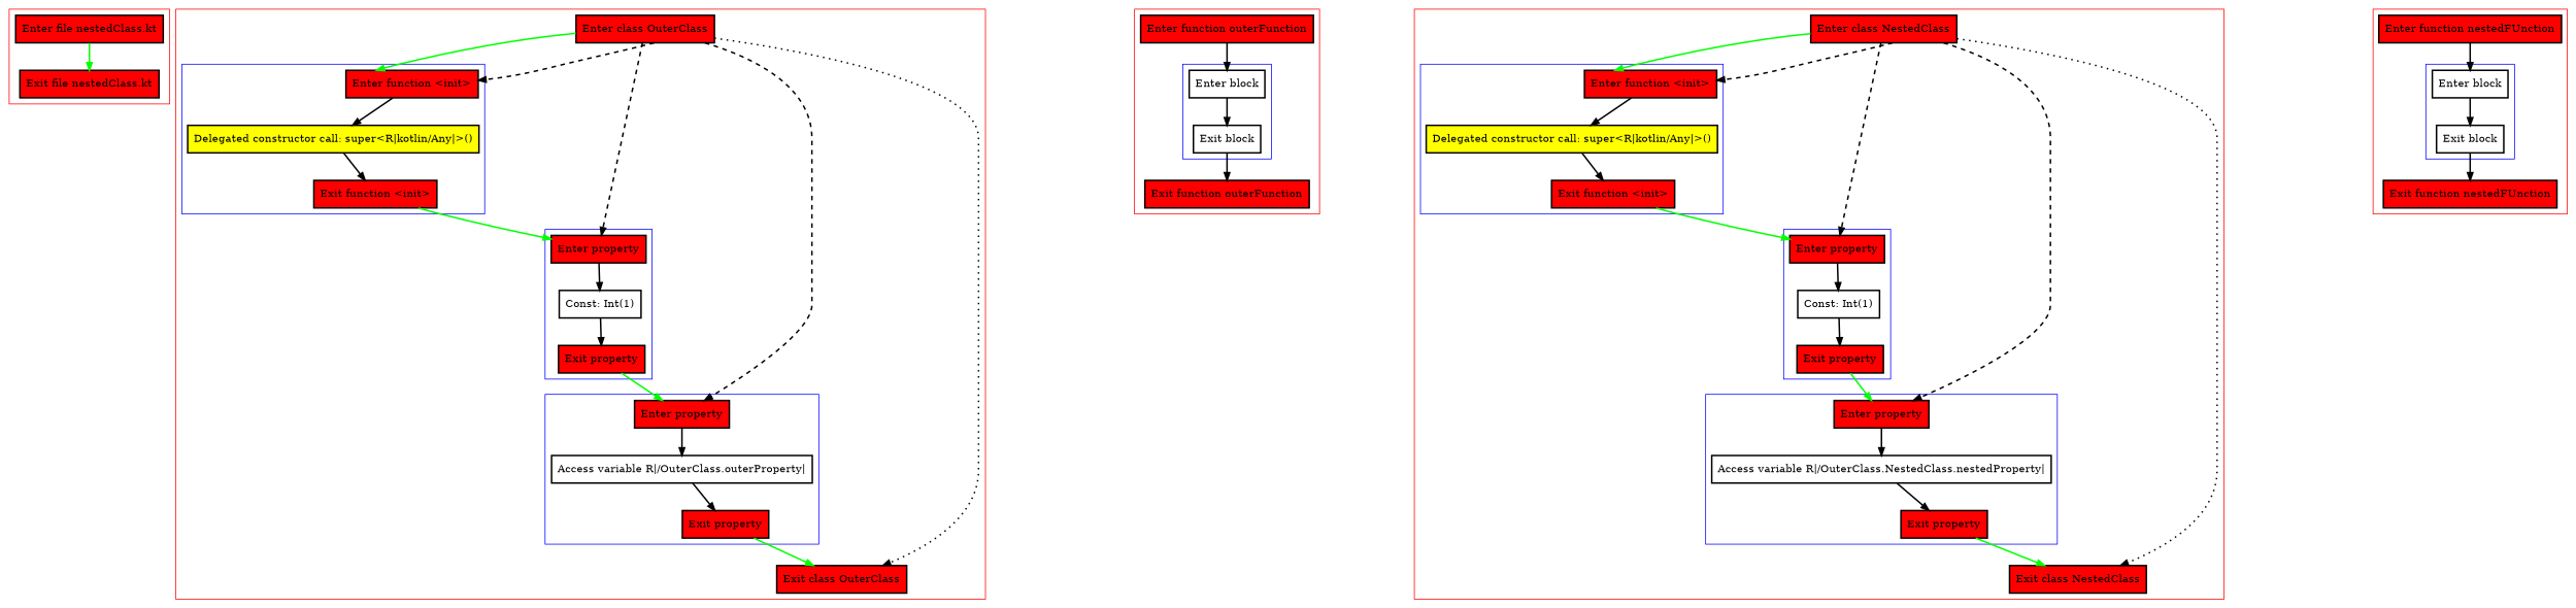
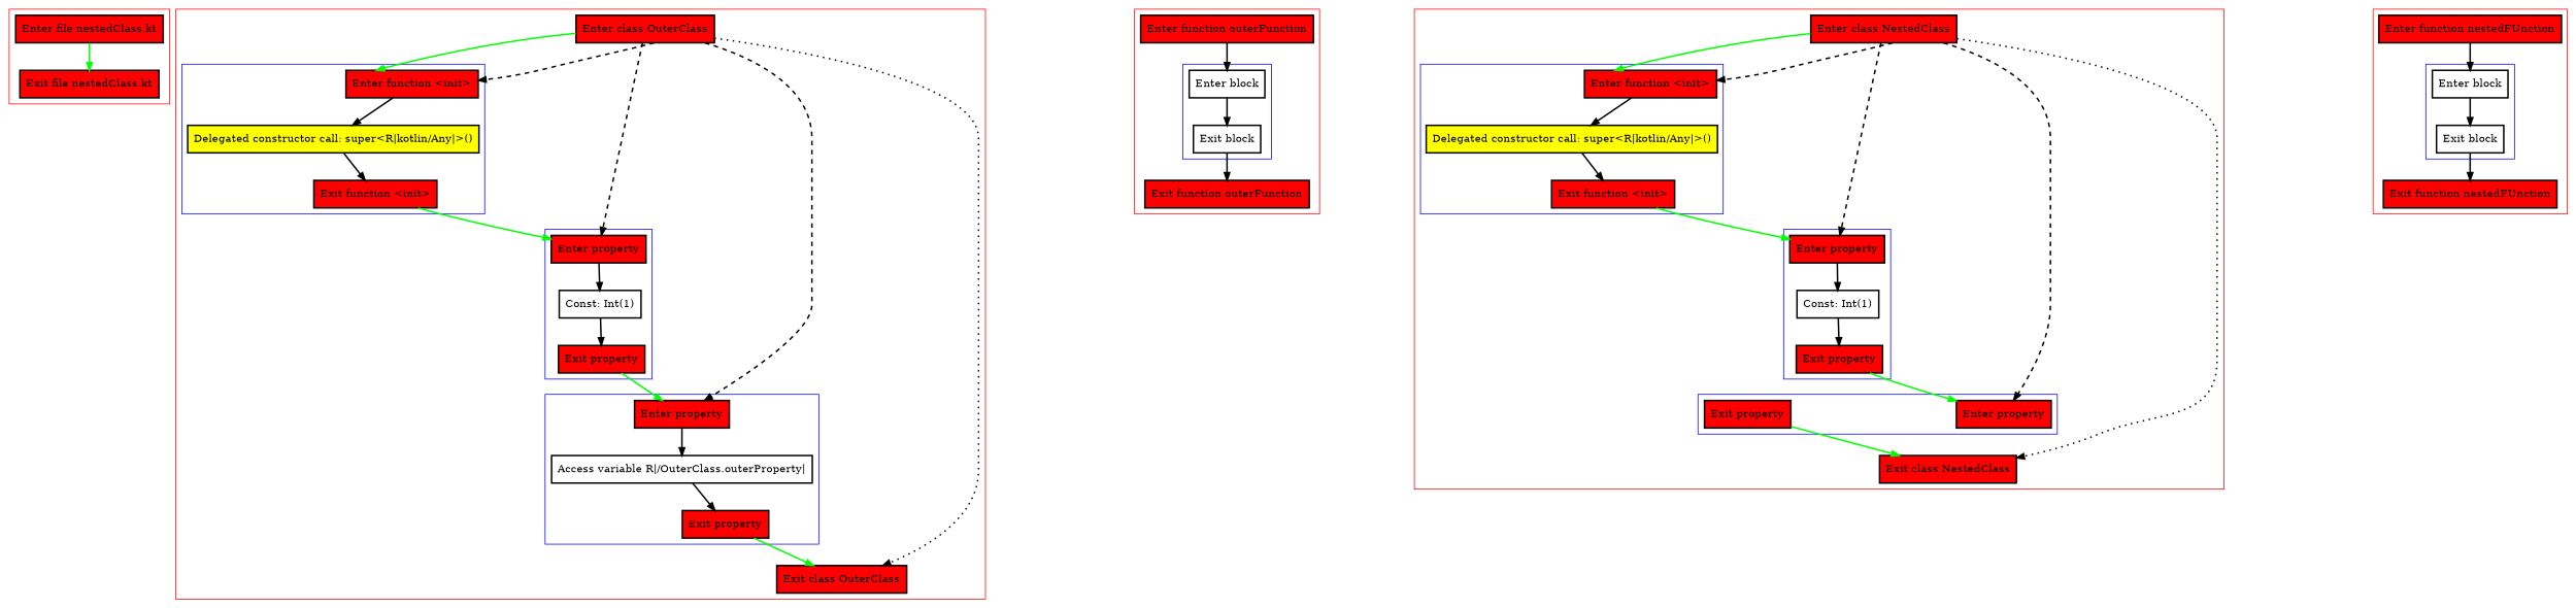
  digraph {
    nodesep=3
    node [fillcolor=red penwidth=2 shape=box style=filled]
    edge [penwidth=2]
    n1 [label="Enter file nestedClass.kt"]
    n2 [label="Exit file nestedClass.kt"]
    n3 [label="Enter function <init>"]
    n4 [fillcolor=yellow label="Delegated constructor call: super<R|kotlin/Any|>()"]
    n5 [label="Exit function <init>"]
    n6 [label="Enter property"]
    n7 [label="Const: Int(1)" fillcolor="" style=""]
    n8 [label="Exit property"]
    n9 [label="Enter property"]
    n10 [label="Access variable R|/OuterClass.outerProperty|" fillcolor="" style=""]
    n11 [label="Exit property"]
    n12 [label="Enter class OuterClass"]
    n13 [label="Exit class OuterClass"]
    n14 [label="Enter block" fillcolor="" style=""]
    n15 [label="Exit block" fillcolor="" style=""]
    n16 [label="Enter function outerFunction"]
    n17 [label="Exit function outerFunction"]
    n18 [label="Enter function <init>"]
    n19 [fillcolor=yellow label="Delegated constructor call: super<R|kotlin/Any|>()"]
    n20 [label="Exit function <init>"]
    n21 [label="Enter property"]
    n22 [label="Const: Int(1)" fillcolor="" style=""]
    n23 [label="Exit property"]
    n24 [label="Enter property"]
-   n25 [label="Access variable R|/OuterClass.NestedClass.nestedProperty|" fillcolor="" style=""]
    n26 [label="Exit property"]
    n27 [label="Enter class NestedClass"]
    n28 [label="Exit class NestedClass"]
    n29 [label="Enter block" fillcolor="" style=""]
    n30 [label="Exit block" fillcolor="" style=""]
    n31 [label="Enter function nestedFUnction"]
    n32 [label="Exit function nestedFUnction"]
    subgraph cluster_1 {
      color=red
      n1
      n2
    }
    subgraph cluster_2 {
      color=red
      n12
      n13
      subgraph cluster_3 {
        color=blue
        n3
        n4
        n5
      }
      subgraph cluster_4 {
        color=blue
        n6
        n7
        n8
      }
      subgraph cluster_5 {
        color=blue
        n9
        n10
        n11
      }
    }
    subgraph cluster_6 {
      color=red
      n16
      n17
      subgraph cluster_7 {
        color=blue
        n14
        n15
      }
    }
    subgraph cluster_8 {
      color=red
      n27
      n28
      subgraph cluster_9 {
        color=blue
        n18
        n19
        n20
      }
      subgraph cluster_10 {
        color=blue
        n21
        n22
        n23
      }
      subgraph cluster_11 {
        color=blue
        n24
-       n25
        n26
      }
    }
    subgraph cluster_12 {
      color=red
      n31
      n32
      subgraph cluster_13 {
        color=blue
        n29
        n30
      }
    }
    n1 -> n2 [color=green]
    n3 -> n4
    n4 -> n5
    n5 -> n6 [color=green]
    n6 -> n7
    n7 -> n8
    n8 -> n9 [color=green]
    n9 -> n10
    n10 -> n11
    n11 -> n13 [color=green]
    n12 -> n3 [color=green]
    n12 -> n3 [style=dashed]
    n12 -> n6 [style=dashed]
    n12 -> n9 [style=dashed]
    n12 -> n13 [style=dotted]
    n14 -> n15
    n15 -> n17
    n16 -> n14
    n18 -> n19
    n19 -> n20
    n20 -> n21 [color=green]
    n21 -> n22
    n22 -> n23
    n23 -> n24 [color=green]
-   n24 -> n25
-   n25 -> n26
    n26 -> n28 [color=green]
    n27 -> n18 [color=green]
    n27 -> n18 [style=dashed]
    n27 -> n21 [style=dashed]
    n27 -> n24 [style=dashed]
    n27 -> n28 [style=dotted]
    n29 -> n30
    n30 -> n32
    n31 -> n29
  }
